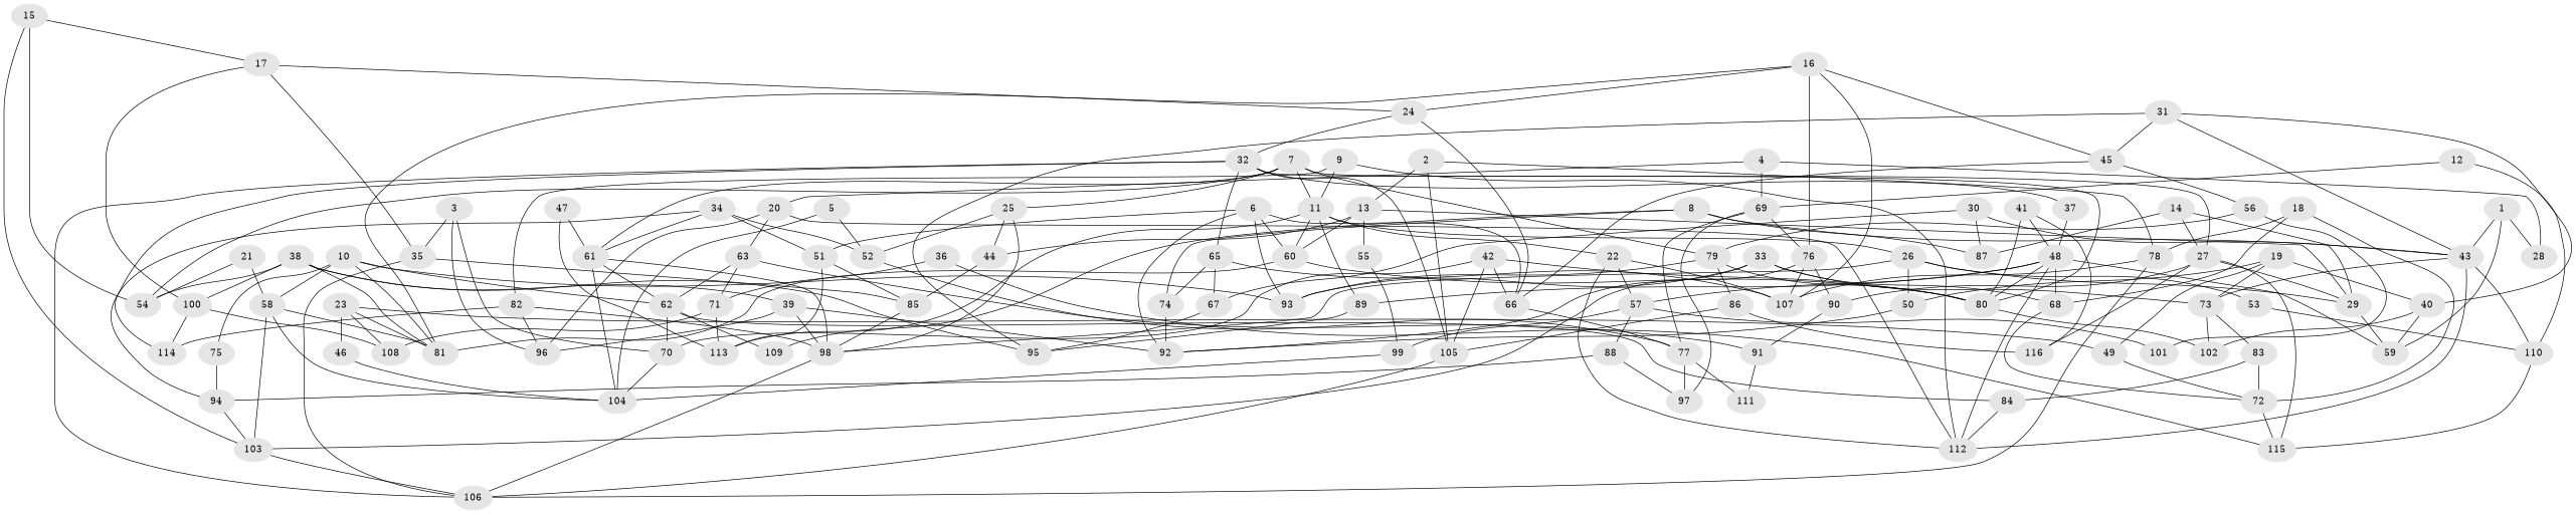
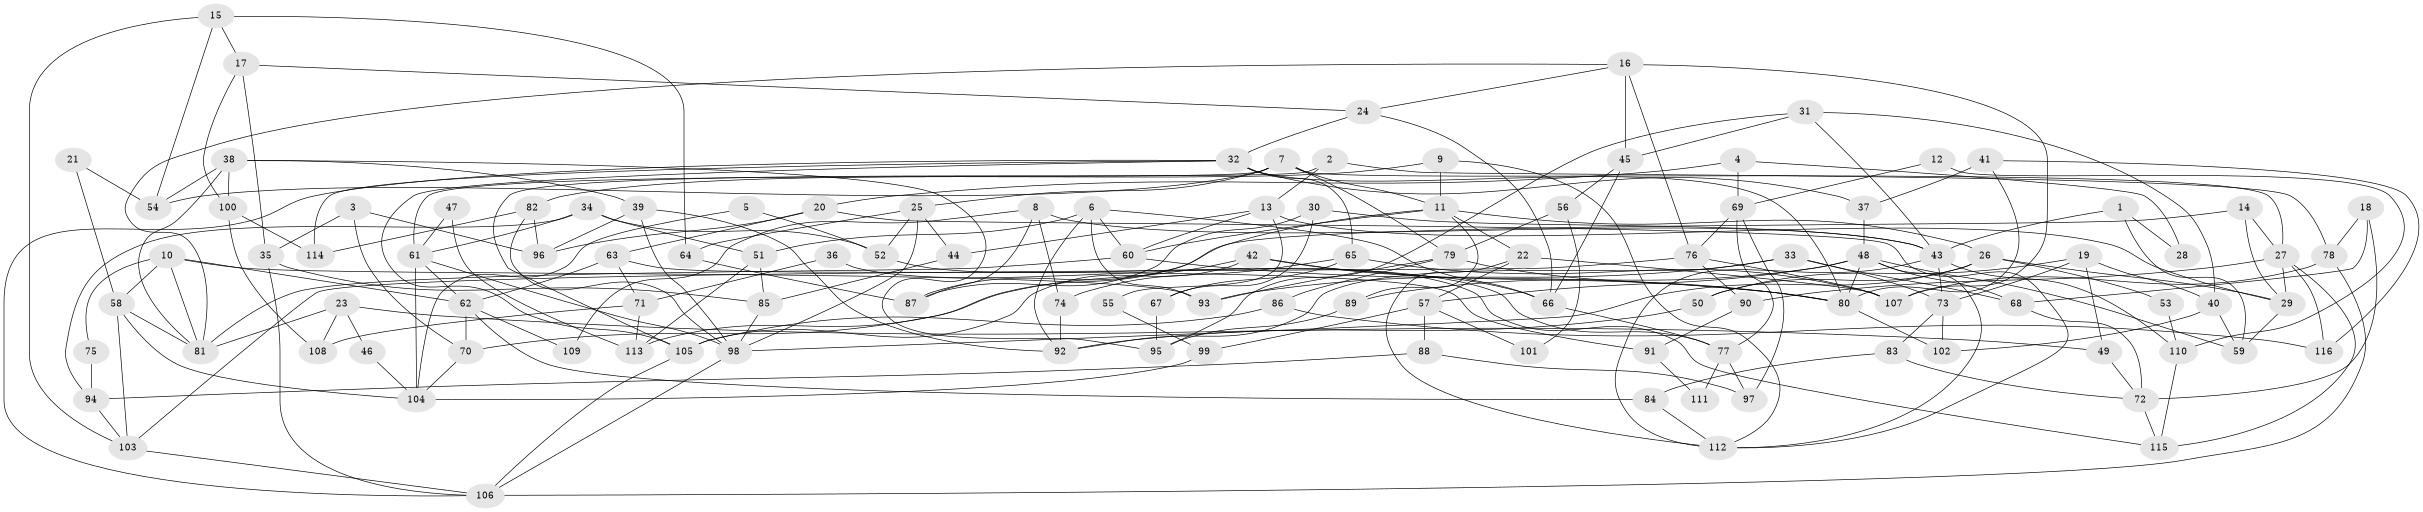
  graph {
    node [color=gray90 style=filled]
    1
    28
    43
    59
    112
    110
    73
    2
    13
    78
    105
    60
    29
    44
    55
    107
    106
    3
    35
    70
    96
    85
    104
    4
    20
    69
    63
    76
    77
    97
    5
    52
    6
    51
    66
    92
    93
    113
    81
    80
    7
    11
    25
    27
    54
    61
    79
    22
    26
    89
+   64
    98
    90
    115
    116
    62
    86
    8
    74
    87
    109
    9
    82
    114
    10
    58
    75
    103
    84
    94
    57
    50
    53
    95
    12
    99
    14
    15
    17
    24
    100
    16
    45
    32
    56
    108
    18
    68
    72
    19
    40
    49
    102
    83
    71
    91
    21
    101
    88
    23
    46
    37
    65
    30
    67
    31
    48
    33
    34
    36
    38
    39
    41
    42
    47
    111
    1 -- 28
    1 -- 43
    1 -- 59
    43 -- 112
    43 -- 110
    43 -- 73
    110 -- 115
    73 -- 102
    73 -- 83
    2 -- 13
    2 -- 78
    2 -- 105
    13 -- 60
    13 -- 29
    13 -- 44
    13 -- 55
    78 -- 107
    78 -- 106
    105 -- 106
    60 -- 81
    60 -- 80
    29 -- 59
    44 -- 85
    55 -- 99
    3 -- 35
    3 -- 70
    3 -- 96
    35 -- 106
    35 -- 85
    70 -- 104
    85 -- 98
    4 -- 28
    4 -- 20
    4 -- 69
    20 -- 112
    20 -- 96
    20 -- 63
    69 -- 76
    69 -- 77
    69 -- 97
    63 -- 62
    63 -- 71
    63 -- 91
    76 -- 107
    76 -- 90
    76 -- 103
    77 -- 97
    77 -- 111
    5 -- 104
    5 -- 52
    52 -- 77
    6 -- 60
    6 -- 51
    6 -- 66
    6 -- 92
    6 -- 93
    51 -- 85
    51 -- 113
    66 -- 77
    80 -- 102
    7 -- 11
    7 -- 25
    7 -- 27
    7 -- 54
    7 -- 61
    7 -- 79
    11 -- 60
    11 -- 113
    11 -- 22
    11 -- 26
    11 -- 89
    25 -- 44
    25 -- 52
+   25 -- 64
    25 -- 98
    27 -- 29
    27 -- 90
    27 -- 115
    27 -- 116
    61 -- 104
    61 -- 98
    61 -- 62
    79 -- 93
    79 -- 80
    79 -- 86
    22 -- 112
    22 -- 107
    22 -- 57
    26 -- 29
    26 -- 98
    26 -- 50
    26 -- 53
    89 -- 95
+   64 -- 87
    98 -- 106
    90 -- 91
    62 -- 70
    62 -- 109
    62 -- 84
    86 -- 105
    86 -- 116
    8 -- 43
    8 -- 74
    8 -- 87
    8 -- 109
    74 -- 92
    9 -- 112
    9 -- 11
    9 -- 82
    82 -- 96
    82 -- 98
    82 -- 114
    10 -- 93
    10 -- 81
    10 -- 62
    10 -- 58
    10 -- 75
    58 -- 104
    58 -- 81
    58 -- 103
    75 -- 94
    103 -- 106
    84 -- 112
    94 -- 103
    57 -- 99
    57 -- 101
    57 -- 88
    50 -- 92
    53 -- 110
    12 -- 110
    12 -- 69
    99 -- 104
    14 -- 29
    14 -- 27
    14 -- 87
    15 -- 54
+   15 -- 64
    15 -- 103
    15 -- 17
    17 -- 35
    17 -- 24
    17 -- 100
    24 -- 66
    24 -- 32
    100 -- 114
    100 -- 108
    16 -- 107
    16 -- 76
    16 -- 81
    16 -- 24
    16 -- 45
    45 -- 66
    45 -- 56
    32 -- 105
    32 -- 106
    32 -- 80
    32 -- 114
    32 -- 37
    32 -- 65
    56 -- 79
    56 -- 101
    18 -- 78
    18 -- 68
    18 -- 72
    68 -- 72
    72 -- 115
    19 -- 73
    19 -- 50
    19 -- 40
    19 -- 49
    40 -- 59
    40 -- 102
    49 -- 72
    83 -- 84
    83 -- 72
    71 -- 113
    71 -- 108
    91 -- 111
    21 -- 54
    21 -- 58
    88 -- 97
    88 -- 94
    23 -- 81
    23 -- 108
    23 -- 49
    23 -- 46
    46 -- 104
    37 -- 48
    65 -- 107
    65 -- 74
    65 -- 67
    30 -- 43
    30 -- 87
    30 -- 67
    67 -- 95
    31 -- 43
    31 -- 95
    31 -- 45
    31 -- 40
    48 -- 59
    48 -- 112
    48 -- 80
    48 -- 89
    48 -- 57
    48 -- 68
    33 -- 73
    33 -- 92
    33 -- 93
    33 -- 68
    34 -- 52
    34 -- 51
    34 -- 61
    34 -- 94
    36 -- 115
    36 -- 71
    38 -- 81
    38 -- 54
    38 -- 95
    38 -- 100
    38 -- 39
    39 -- 96
    39 -- 92
    39 -- 98
    41 -- 80
    41 -- 116
-   41 -- 48
+   41 -- 37
    42 -- 105
    42 -- 70
    42 -- 66
    42 -- 80
    47 -- 113
    47 -- 61
  }
